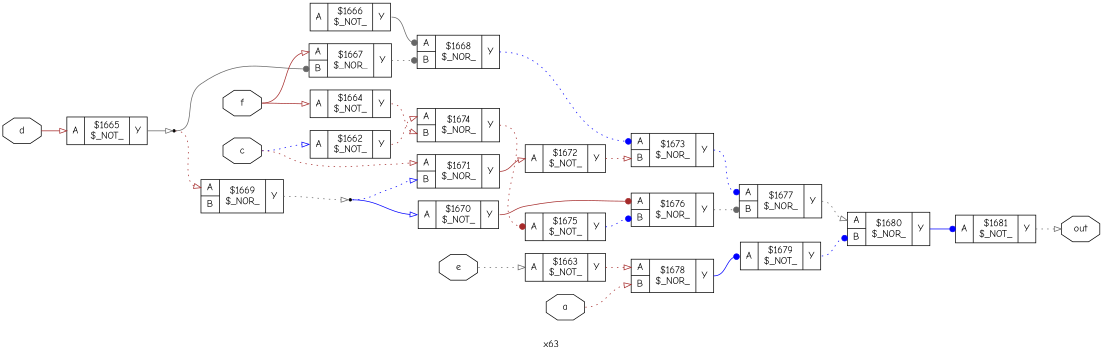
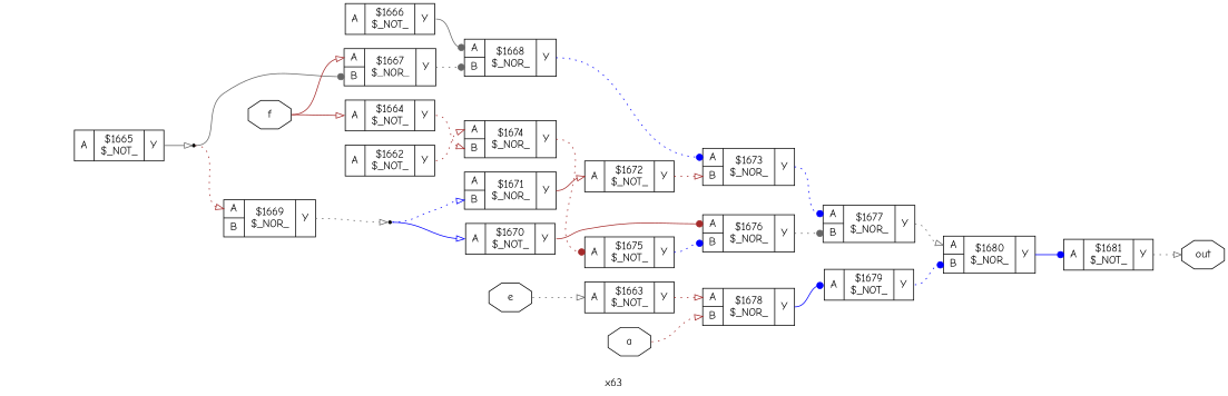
  digraph {
    fontname="Comic Neue"
    label=x63
    rankdir=LR
    remincross=true
    node [fontname="Comic Neue" shape=record]
    edge [arrowhead=onormal color=brown fontname="Comic Neue" headport="p27:w" style=dotted tailport="p28:e"]
    n20 [color=black fontcolor=black label=a shape=octagon]
    c46 [label="{{<p27> A|<p34> B}|$1678\n$_NOR_|{<p28> Y}}"]
    c47 [label="{{<p27> A}|$1679\n$_NOT_|{<p28> Y}}"]
    c33 [label="{{<p27> A}|$1666\n$_NOT_|{<p28> Y}}"]
    c36 [label="{{<p27> A|<p34> B}|$1668\n$_NOR_|{<p28> Y}}"]
    c37 [label="{{<p27> A|<p34> B}|$1669\n$_NOR_|{<p28> Y}}"]
    n6 [shape=point]
-   n22 [color=black fontcolor=black label=c shape=octagon]
    c29 [label="{{<p27> A}|$1662\n$_NOT_|{<p28> Y}}"]
    c39 [label="{{<p27> A|<p34> B}|$1671\n$_NOR_|{<p28> Y}}"]
    c42 [label="{{<p27> A|<p34> B}|$1674\n$_NOR_|{<p28> Y}}"]
    c40 [label="{{<p27> A}|$1672\n$_NOT_|{<p28> Y}}"]
-   n23 [color=black fontcolor=black label=d shape=octagon]
    c32 [label="{{<p27> A}|$1665\n$_NOT_|{<p28> Y}}"]
    n2 [shape=point]
    n24 [color=black fontcolor=black label=e shape=octagon]
    c30 [label="{{<p27> A}|$1663\n$_NOT_|{<p28> Y}}"]
    n25 [color=black fontcolor=black label=f shape=octagon]
    c31 [label="{{<p27> A}|$1664\n$_NOT_|{<p28> Y}}"]
    c35 [label="{{<p27> A|<p34> B}|$1667\n$_NOR_|{<p28> Y}}"]
    n26 [color=black fontcolor=black label=out shape=octagon]
    c43 [label="{{<p27> A}|$1675\n$_NOT_|{<p28> Y}}"]
    c41 [label="{{<p27> A|<p34> B}|$1673\n$_NOR_|{<p28> Y}}"]
    c45 [label="{{<p27> A|<p34> B}|$1677\n$_NOR_|{<p28> Y}}"]
    c38 [label="{{<p27> A}|$1670\n$_NOT_|{<p28> Y}}"]
    c44 [label="{{<p27> A|<p34> B}|$1676\n$_NOR_|{<p28> Y}}"]
    c48 [label="{{<p27> A|<p34> B}|$1680\n$_NOR_|{<p28> Y}}"]
    c49 [label="{{<p27> A}|$1681\n$_NOT_|{<p28> Y}}"]
    n20 -> c46 [headport="p34:w" tailport=e]
    c46 -> c47 [arrowhead=dot color=blue style=solid]
    c47 -> c48 [arrowhead=dot color=blue headport="p34:w"]
    c33 -> c36 [arrowhead=dot color=gray40 style=solid]
    c36 -> c41 [arrowhead=dot color=blue]
    c37 -> n6 [color=gray40 headport=w]
    n6 -> c39 [color=blue headport="p34:w" tailport=e]
    n6 -> c38 [color=blue style=solid tailport=e]
-   n22 -> c29 [color=blue tailport=e]
-   n22 -> c39 [tailport=e]
    c29 -> c42
    c39 -> c40 [style=solid]
    c42 -> c43 [arrowhead=dot]
    c40 -> c41 [headport="p34:w"]
-   n23 -> c32 [style=solid tailport=e]
    c32 -> n2 [color=gray40 headport=w style=solid]
    n2 -> c37 [tailport=e]
    n2 -> c35 [arrowhead=dot color=gray40 headport="p34:w" style=solid tailport=e]
    n24 -> c30 [color=gray40 tailport=e]
    c30 -> c46
    n25 -> c31 [style=solid tailport=e]
    n25 -> c35 [style=solid tailport=e]
    c31 -> c42 [headport="p34:w"]
    c35 -> c36 [arrowhead=dot color=gray40 headport="p34:w"]
    c43 -> c44 [arrowhead=dot color=blue headport="p34:w"]
    c41 -> c45 [arrowhead=dot color=blue]
    c45 -> c48 [color=gray40]
    c38 -> c44 [arrowhead=dot style=solid]
    c44 -> c45 [arrowhead=dot color=gray40 headport="p34:w"]
    c48 -> c49 [arrowhead=dot color=blue style=solid]
    c49 -> n26 [color=gray40 headport=w]
  }
